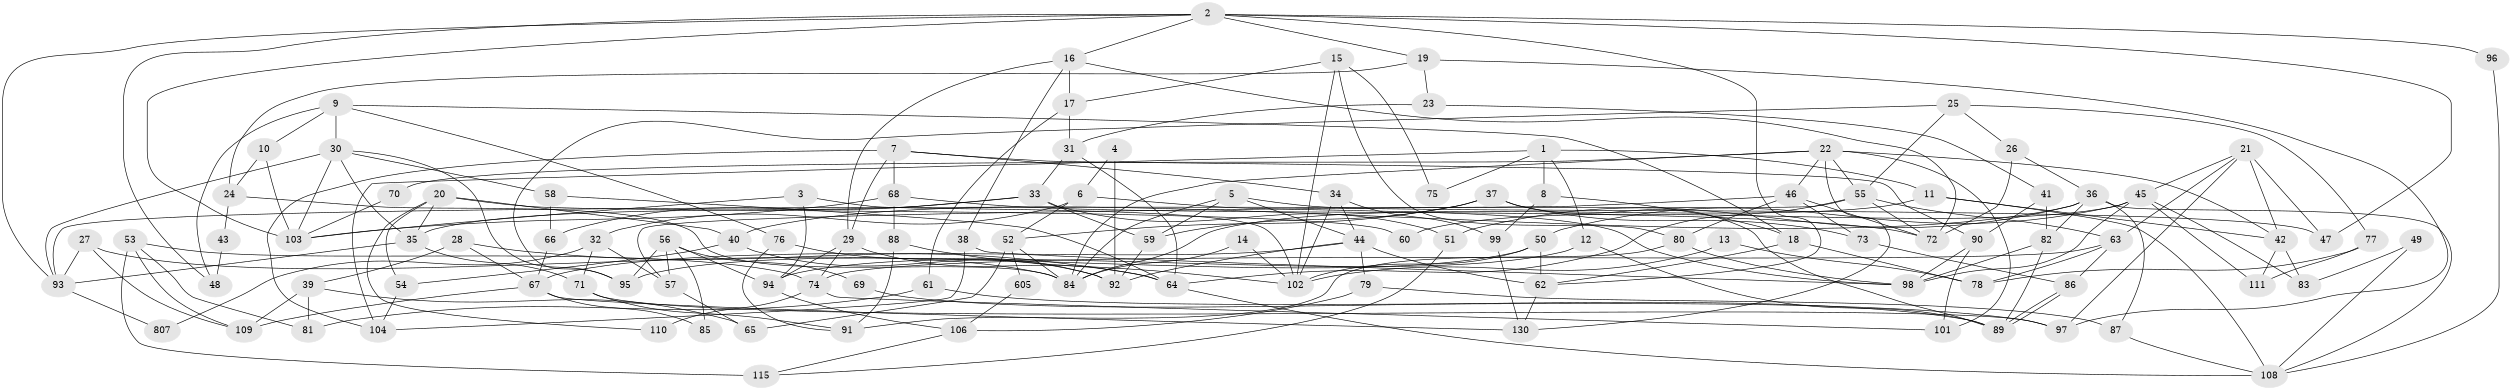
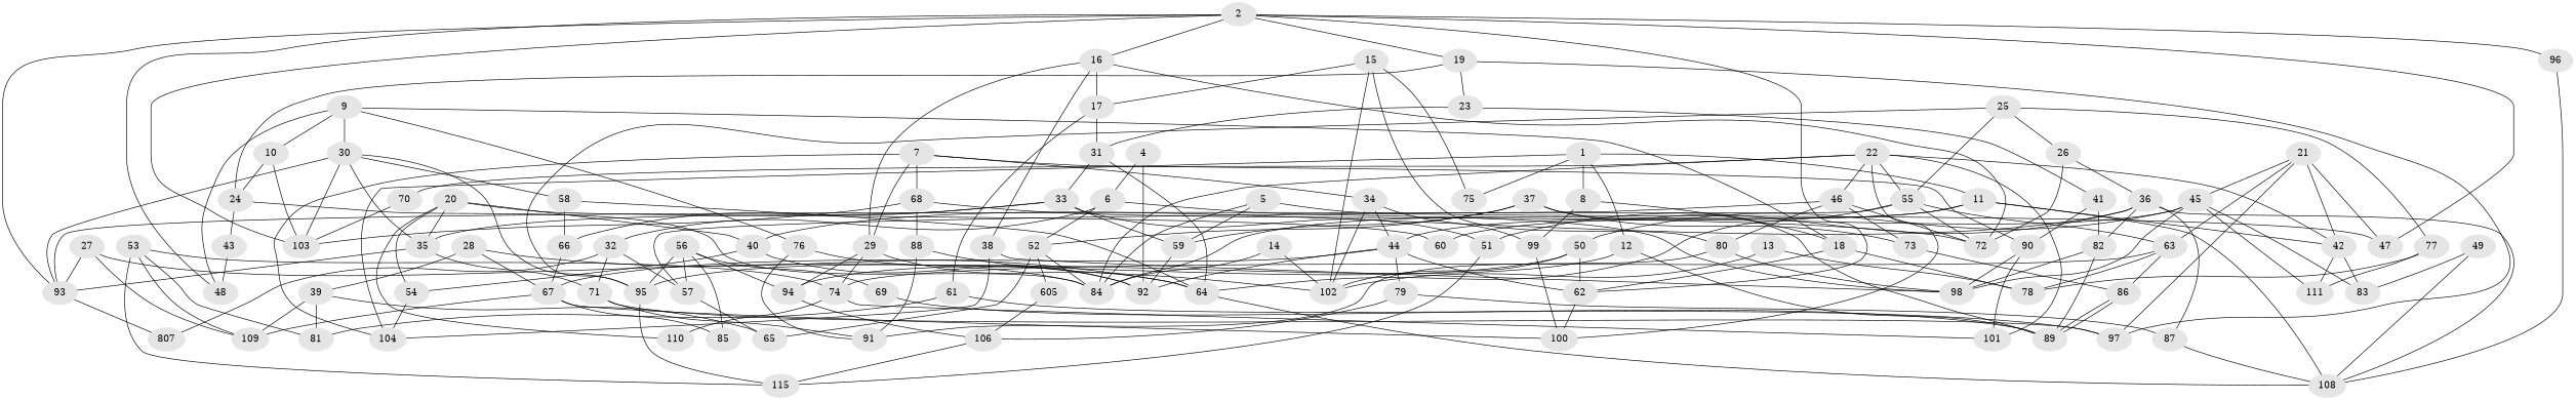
  graph {
    node [color=gray90 style=filled]
    1
    8
    11
    12
    75
    104
    18
    99
    84
    42
    108
    94
    89
    2
    16
    19
    47
    48
    62
    93
    96
    103
    29
    17
    38
    72
    24
    23
    97
-   100 [label=130]
+   100
    n31 [label=807]
-   3
    102
    106
    4
    6
    92
    32
    52
    98
    5
    44
    59
    67
    79
    57
    71
    65
    n49 [label=605]
    7
    34
    68
    90
    64
    74
    88
    101
    78
    9
    10
    30
    76
    35
    95
    58
    91
    43
    83
    111
    13
    14
    15
    80
    31
    61
    33
    81
    41
    20
    40
    54
    60
    110
    21
    45
    63
    50
    86
    22
    46
    55
    70
    73
    82
    25
    26
    77
    36
    n99 [label=115]
    51
    87
    27
    109
    28
    39
    85
    66
    37
    49
    53
    56
    69
    1 -- 8
    1 -- 11
    1 -- 12
    1 -- 75
    1 -- 104
    8 -- 18
    8 -- 99
    11 -- 84
    11 -- 42
    11 -- 108
    12 -- 94
    12 -- 89
    18 -- 62
    18 -- 78
    99 -- 100
    42 -- 83
    42 -- 111
    94 -- 106
    2 -- 16
    2 -- 19
    2 -- 47
    2 -- 48
    2 -- 62
    2 -- 93
    2 -- 96
    2 -- 103
    16 -- 29
    16 -- 17
    16 -- 38
    16 -- 72
    19 -- 24
    19 -- 23
    19 -- 97
    62 -- 100
    93 -- n31
    96 -- 108
    29 -- 94
    29 -- 64
    29 -- 74
    17 -- 31
    17 -- 61
    38 -- 104
    38 -- 98
    24 -- 84
    24 -- 43
    23 -- 31
    23 -- 41
-   3 -- 94
-   3 -- 103
-   3 -- 102
    106 -- n99
    4 -- 6
    4 -- 92
    6 -- 32
    6 -- 52
    6 -- 98
    32 -- n31
    32 -- 57
    32 -- 71
    52 -- 84
    52 -- 65
    52 -- n49
    5 -- 84
    5 -- 47
-   5 -- 44
+   11 -- 44
    5 -- 59
    44 -- 62
    44 -- 92
    44 -- 67
    44 -- 79
    59 -- 92
    67 -- 100
    67 -- 109
    67 -- 85
    79 -- 106
    79 -- 87
    57 -- 65
    71 -- 97
    71 -- 91
    n49 -- 106
    7 -- 104
    7 -- 29
    7 -- 34
    7 -- 68
    7 -- 90
    34 -- 99
    34 -- 102
    34 -- 44
    68 -- 103
    68 -- 72
    68 -- 88
    90 -- 98
    90 -- 101
    64 -- 108
    74 -- 101
    74 -- 110
    88 -- 102
    88 -- 91
    9 -- 18
    9 -- 48
    9 -- 10
    9 -- 30
    9 -- 76
    10 -- 103
    10 -- 24
    30 -- 93
    30 -- 103
    30 -- 35
    30 -- 95
    30 -- 58
    76 -- 92
    76 -- 91
    35 -- 93
    35 -- 71
+   95 -- n99
    58 -- 64
    58 -- 66
    43 -- 48
    13 -- 102
    13 -- 78
    14 -- 84
    14 -- 102
    15 -- 75
    15 -- 17
    15 -- 102
    15 -- 80
    80 -- 98
    80 -- 91
    31 -- 64
    31 -- 33
    61 -- 97
    61 -- 81
    33 -- 59
    33 -- 35
    33 -- 51
    33 -- 66
    41 -- 90
    41 -- 82
    20 -- 35
    20 -- 40
    20 -- 54
    20 -- 60
    20 -- 110
    40 -- 92
    40 -- 54
    54 -- 104
    21 -- 42
    21 -- 47
    21 -- 97
    21 -- 45
    21 -- 63
    45 -- 98
    45 -- 83
    45 -- 111
    45 -- 60
    45 -- 50
    63 -- 74
    63 -- 78
    63 -- 86
    50 -- 62
    50 -- 102
    50 -- 95
    86 -- 89
    86 -- 89
    22 -- 84
    22 -- 42
    22 -- 100
    22 -- 101
    22 -- 46
    22 -- 55
    22 -- 70
    46 -- 72
    46 -- 57
    46 -- 80
    46 -- 73
    55 -- 93
    55 -- 72
    55 -- 64
    55 -- 63
    70 -- 103
    73 -- 86
    82 -- 89
    82 -- 98
    25 -- 95
    25 -- 55
    25 -- 26
    25 -- 77
    26 -- 72
    26 -- 36
    77 -- 78
    77 -- 111
    36 -- 108
    36 -- 40
    36 -- 82
    36 -- 51
    36 -- 87
    51 -- n99
    87 -- 108
    27 -- 84
    27 -- 93
    27 -- 109
    28 -- 67
    28 -- 64
    28 -- 39
    39 -- 65
    39 -- 81
    39 -- 109
    66 -- 67
    37 -- 89
    37 -- 52
    37 -- 59
    37 -- 73
    49 -- 108
    49 -- 83
    53 -- 74
    53 -- 81
    53 -- n99
    53 -- 109
    56 -- 94
    56 -- 57
    56 -- 95
    56 -- 85
    56 -- 69
    69 -- 89
  }
